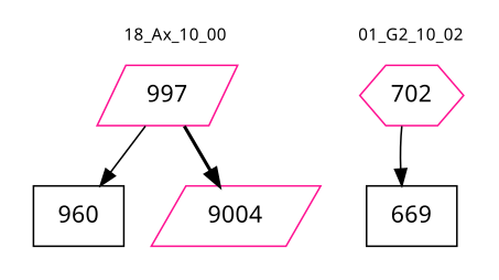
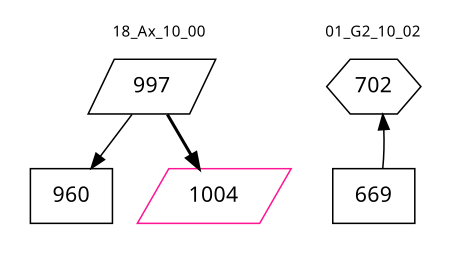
  digraph {
    fontname="Noto Sans"
    node [color=black fontname="Noto Sans" shape=parallelogram]
    edge [color=black fontname="Noto Sans" style=solid]
-   n1 [color=deeppink label=997]
+   n1 [label=997]
    n2 [label=960 shape=box]
-   n3 [color=deeppink label=9004]
-   n4 [color=deeppink label=702 shape=hexagon]
+   n3 [color=deeppink label=1004]
+   n4 [label=702 shape=hexagon]
    n5 [label=669 shape=box]
    subgraph cluster_1 {
      color=white
      fontsize=10
      label="18_Ax_10_00"
      n1
      n2
      n3
    }
    subgraph cluster_2 {
      color=white
      fontsize=10
      label="01_G2_10_02"
      n4
      n5
    }
    n1 -> n2
    n1 -> n3 [style=bold]
-   n4 -> n5
+   n5 -> n4
  }
